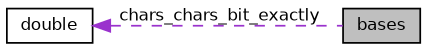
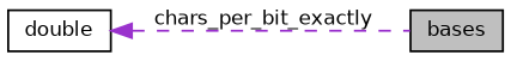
  digraph {
    rankdir=LR
    node [color=black fontname=Helvetica fontsize=10 shape=record style=filled]
    n1 [fillcolor=grey75 fontcolor=black height=0.2 label=bases width=0.4]
    n2 [fillcolor=white height=0.2 label=double width=0.4]
-   n2 -> n1 [color=darkorchid3 dir=back fontname=Helvetica fontsize=10 label=" chars_chars_bit_exactly" labelfontname=Helvetica labelfontsize=10 style=dashed]
+   n2 -> n1 [color=darkorchid3 dir=back fontname=Helvetica fontsize=10 label=" chars_per_bit_exactly" labelfontname=Helvetica labelfontsize=10 style=dashed]
  }
